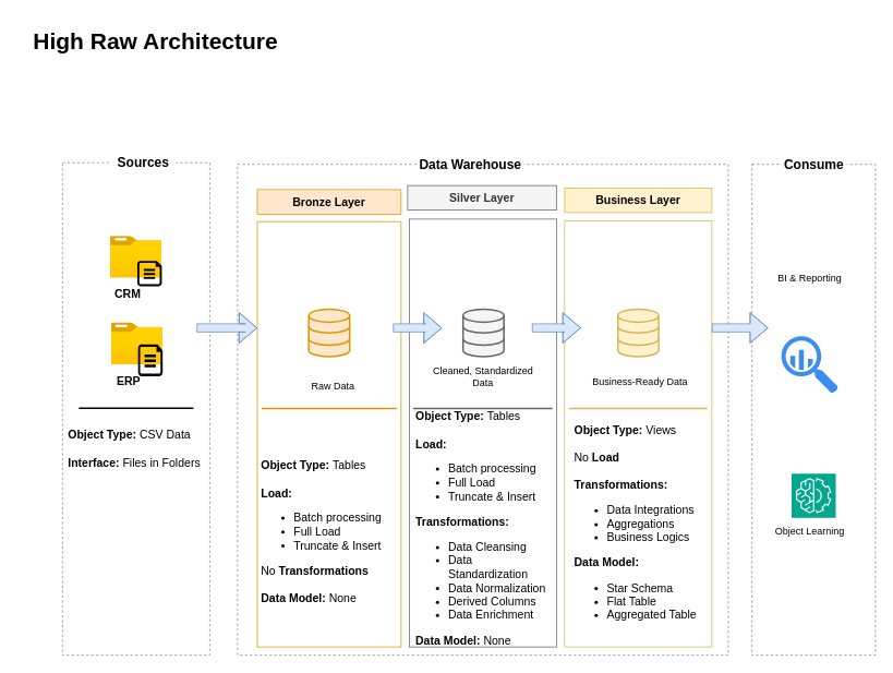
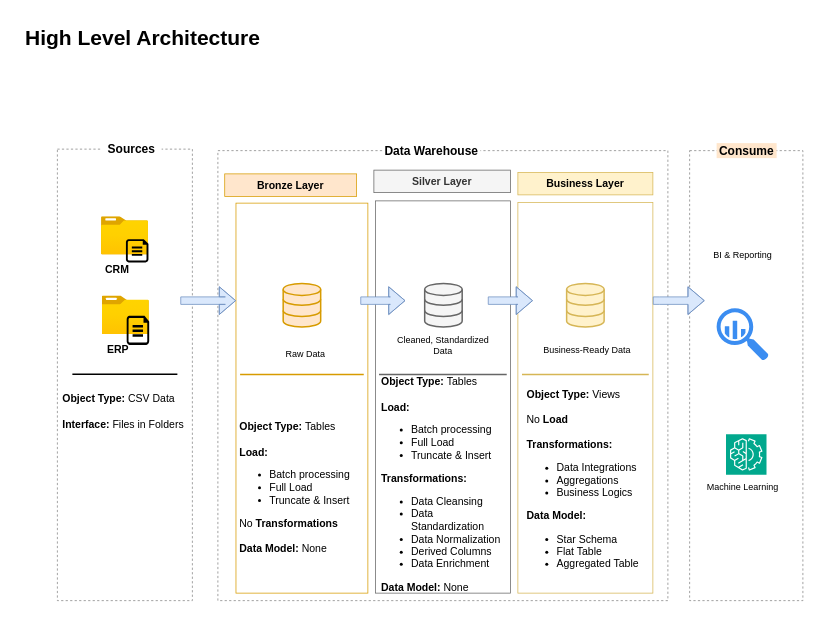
  <mxCell id="0" />
  <mxCell id="1" parent="0" />
  <mxCell id="2" value="" style="rounded=0;whiteSpace=wrap;html=1;gradientColor=none;fillColor=none;dashed=1;strokeColor=#838383;" vertex="1" parent="1"><mxGeometry x="76" y="198" width="180" height="602" as="geometry" /></mxCell>
  <mxCell id="3" value="&lt;b&gt;Sources&lt;/b&gt;" style="rounded=0;whiteSpace=wrap;html=1;strokeColor=none;fontSize=16;" vertex="1" parent="1"><mxGeometry x="135" y="188" width="80" height="20" as="geometry" /></mxCell>
  <mxCell id="4" value="" style="rounded=0;whiteSpace=wrap;html=1;gradientColor=none;fillColor=none;dashed=1;strokeColor=#838383;" vertex="1" parent="1"><mxGeometry x="290" y="200" width="600" height="600" as="geometry" /></mxCell>
  <mxCell id="5" value="&lt;b&gt;Data Warehouse&lt;/b&gt;" style="rounded=0;whiteSpace=wrap;html=1;strokeColor=none;fontSize=16;" vertex="1" parent="1"><mxGeometry x="510" y="190" width="130" height="20" as="geometry" /></mxCell>
  <mxCell id="6" value="" style="rounded=0;whiteSpace=wrap;html=1;gradientColor=none;fillColor=none;dashed=1;strokeColor=#838383;" vertex="1" parent="1"><mxGeometry x="919" y="200" width="151" height="600" as="geometry" /></mxCell>
  <mxCell id="7" style="edgeStyle=orthogonalEdgeStyle;rounded=0;orthogonalLoop=1;jettySize=auto;html=1;exitX=0.5;exitY=1;exitDx=0;exitDy=0;" edge="1" parent="1"><mxGeometry relative="1" as="geometry"><mxPoint x="569" y="737" as="sourcePoint" /><mxPoint x="569" y="737" as="targetPoint" /></mxGeometry></mxCell>
- <mxCell id="8" value="&lt;b&gt;Consume&lt;/b&gt;" style="rounded=0;whiteSpace=wrap;html=1;strokeColor=none;fontSize=16;" vertex="1" parent="1"><mxGeometry x="955" y="190" width="80" height="20" as="geometry" /></mxCell>
- <mxCell id="9" value="High Raw Architecture" style="rounded=0;whiteSpace=wrap;html=1;fontSize=28;fontStyle=1;strokeColor=none;fillColor=none;" vertex="1" parent="1"><mxGeometry x="20" width="340" height="60" as="geometry" y="20" /></mxCell>
- <mxCell id="10" value="&lt;b&gt;&lt;font&gt;Bronze Layer&lt;/font&gt;&lt;/b&gt;" style="rounded=0;whiteSpace=wrap;html=1;labelBackgroundColor=none;fillColor=#ffe6cc;strokeColor=#d79b00;fontSize=14;" vertex="1" parent="1"><mxGeometry x="314.13" y="231" width="175.87" height="30" as="geometry" /></mxCell>
+ <mxCell id="8" value="&lt;b&gt;Consume&lt;/b&gt;" style="rounded=0;whiteSpace=wrap;html=1;strokeColor=none;fontSize=16;fillColor=#ffe6cc;" vertex="1" parent="1"><mxGeometry x="955" y="190" width="80" height="20" as="geometry" /></mxCell>
+ <mxCell id="9" value="High Level Architecture" style="rounded=0;whiteSpace=wrap;html=1;fontSize=28;fontStyle=1;strokeColor=none;fillColor=none;" vertex="1" parent="1"><mxGeometry x="20" width="340" height="60" as="geometry" y="20" /></mxCell>
+ <mxCell id="10" value="&lt;b&gt;&lt;font&gt;Bronze Layer&lt;/font&gt;&lt;/b&gt;" style="rounded=0;whiteSpace=wrap;html=1;labelBackgroundColor=none;fillColor=#ffe6cc;strokeColor=#d79b00;fontSize=14;" vertex="1" parent="1"><mxGeometry x="299.13" y="231" width="175.87" height="30" as="geometry" /></mxCell>
  <mxCell id="11" value="" style="rounded=0;whiteSpace=wrap;html=1;labelBackgroundColor=none;fillColor=none;strokeColor=#d79b00;fontSize=14;" vertex="1" parent="1"><mxGeometry x="314.13" y="270" width="175.87" height="520" as="geometry" /></mxCell>
  <mxCell id="12" style="edgeStyle=orthogonalEdgeStyle;rounded=0;orthogonalLoop=1;jettySize=auto;html=1;exitX=0.5;exitY=1;exitDx=0;exitDy=0;" edge="1" parent="1"><mxGeometry relative="1" as="geometry"><mxPoint x="772" y="580" as="sourcePoint" /><mxPoint x="772" y="580" as="targetPoint" /></mxGeometry></mxCell>
  <mxCell id="13" value="&lt;b&gt;&lt;font&gt;Silver Layer&lt;/font&gt;&lt;/b&gt;" style="rounded=0;whiteSpace=wrap;html=1;labelBackgroundColor=none;fillColor=#f5f5f5;strokeColor=#666666;fontSize=14;fontColor=#333333;" vertex="1" parent="1"><mxGeometry x="498" y="226" width="182" height="30" as="geometry" /></mxCell>
  <mxCell id="14" value="" style="rounded=0;whiteSpace=wrap;html=1;labelBackgroundColor=none;fillColor=none;strokeColor=#666666;fontSize=14;fontColor=#333333;" vertex="1" parent="1"><mxGeometry x="500" y="267" width="180" height="523" as="geometry" /></mxCell>
  <mxCell id="15" style="edgeStyle=orthogonalEdgeStyle;rounded=0;orthogonalLoop=1;jettySize=auto;html=1;exitX=0.5;exitY=1;exitDx=0;exitDy=0;" edge="1" parent="1"><mxGeometry relative="1" as="geometry"><mxPoint x="961" y="579" as="sourcePoint" /><mxPoint x="961" y="579" as="targetPoint" /></mxGeometry></mxCell>
  <mxCell id="16" value="&lt;b&gt;&lt;font&gt;Business Layer&lt;/font&gt;&lt;/b&gt;" style="rounded=0;whiteSpace=wrap;html=1;labelBackgroundColor=none;fillColor=#fff2cc;strokeColor=#d6b656;fontSize=14;" vertex="1" parent="1"><mxGeometry x="690" y="229" width="180" height="30" as="geometry" /></mxCell>
  <mxCell id="17" value="" style="rounded=0;whiteSpace=wrap;html=1;labelBackgroundColor=none;fillColor=none;strokeColor=#d6b656;fontSize=14;" vertex="1" parent="1"><mxGeometry x="690" y="269" width="180" height="521" as="geometry" /></mxCell>
  <mxCell id="18" value="" style="image;aspect=fixed;html=1;points=[];align=center;fontSize=12;image=img/lib/azure2/general/Folder_Blank.svg;" vertex="1" parent="1"><mxGeometry x="134.59" y="288" width="62.83" height="51" as="geometry" /></mxCell>
  <mxCell id="19" value="" style="verticalLabelPosition=bottom;html=1;verticalAlign=top;align=center;strokeColor=none;fillColor=#000000;shape=mxgraph.azure.cloud_services_configuration_file;pointerEvents=1;" vertex="1" parent="1"><mxGeometry x="167.42" y="318" width="30" height="31" as="geometry" /></mxCell>
  <mxCell id="20" value="&lt;b&gt;&lt;font style=&quot;font-size: 14px;&quot;&gt;CRM&lt;/font&gt;&lt;/b&gt;" style="rounded=0;whiteSpace=wrap;html=1;fillColor=none;strokeColor=none;" vertex="1" parent="1"><mxGeometry x="126" y="349" width="60" height="19" as="geometry" /></mxCell>
  <mxCell id="21" value="" style="image;aspect=fixed;html=1;points=[];align=center;fontSize=12;image=img/lib/azure2/general/Folder_Blank.svg;" vertex="1" parent="1"><mxGeometry x="135.59" y="390" width="62.83" height="59" as="geometry" /></mxCell>
  <mxCell id="22" value="" style="verticalLabelPosition=bottom;html=1;verticalAlign=top;align=center;strokeColor=none;fillColor=#000000;shape=mxgraph.azure.cloud_services_configuration_file;pointerEvents=1;" vertex="1" parent="1"><mxGeometry x="168.42" y="420" width="30" height="39" as="geometry" /></mxCell>
  <mxCell id="23" value="&lt;b&gt;&lt;font style=&quot;font-size: 14px;&quot;&gt;ERP&lt;/font&gt;&lt;/b&gt;" style="rounded=0;whiteSpace=wrap;html=1;fillColor=none;strokeColor=none;" vertex="1" parent="1"><mxGeometry x="127" y="451" width="60" height="27" as="geometry" /></mxCell>
  <mxCell id="24" value="" style="endArrow=none;html=1;rounded=0;strokeWidth=2;" edge="1" parent="1"><mxGeometry width="50" height="50" relative="1" as="geometry"><mxPoint x="127" y="498" as="sourcePoint" /><mxPoint x="207" y="498" as="targetPoint" /><Array as="points"><mxPoint x="96" y="498" /><mxPoint x="166" y="498" /><mxPoint x="207" y="498" /><mxPoint x="236" y="498" /></Array></mxGeometry></mxCell>
  <mxCell id="25" value="&lt;b&gt;Object Type:&lt;/b&gt; CSV Data&lt;div&gt;&lt;br&gt;&lt;div&gt;&lt;b&gt;Interface:&lt;/b&gt; Files in Folders&lt;/div&gt;&lt;/div&gt;" style="rounded=0;whiteSpace=wrap;html=1;strokeColor=none;align=left;fillColor=none;fontSize=14;" vertex="1" parent="1"><mxGeometry x="80.88" y="518" width="170.25" height="60" as="geometry" /></mxCell>
  <mxCell id="26" value="" style="html=1;verticalLabelPosition=bottom;align=center;labelBackgroundColor=#ffffff;verticalAlign=top;strokeWidth=2;strokeColor=#d79b00;shadow=0;dashed=0;shape=mxgraph.ios7.icons.data;fillColor=#ffe6cc;" vertex="1" parent="1"><mxGeometry x="377.07" y="377" width="50" height="58.1" as="geometry" /></mxCell>
  <mxCell id="27" value="" style="html=1;verticalLabelPosition=bottom;align=center;labelBackgroundColor=#ffffff;verticalAlign=top;strokeWidth=2;strokeColor=#666666;shadow=0;dashed=0;shape=mxgraph.ios7.icons.data;fillColor=#f5f5f5;fontColor=#333333;" vertex="1" parent="1"><mxGeometry x="565.74" y="377" width="50" height="58.1" as="geometry" /></mxCell>
  <mxCell id="28" value="" style="html=1;verticalLabelPosition=bottom;align=center;labelBackgroundColor=#ffffff;verticalAlign=top;strokeWidth=2;strokeColor=#d6b656;shadow=0;dashed=0;shape=mxgraph.ios7.icons.data;fillColor=#fff2cc;" vertex="1" parent="1"><mxGeometry x="755" y="377" width="50" height="58.1" as="geometry" /></mxCell>
  <mxCell id="29" value="" style="shape=flexArrow;endArrow=classic;html=1;rounded=0;fillColor=#dae8fc;strokeColor=#6c8ebf;endWidth=26;endSize=6.91;entryX=0;entryY=0.25;entryDx=0;entryDy=0;" edge="1" parent="1" target="11"><mxGeometry width="50" height="50" relative="1" as="geometry"><mxPoint x="240" y="400" as="sourcePoint" /><mxPoint x="300" y="400" as="targetPoint" /><Array as="points"><mxPoint x="300" y="400" /></Array></mxGeometry></mxCell>
  <mxCell id="30" value="" style="shape=flexArrow;endArrow=classic;html=1;rounded=0;entryX=0.085;entryY=0.283;entryDx=0;entryDy=0;entryPerimeter=0;fillColor=#dae8fc;strokeColor=#6c8ebf;endWidth=26;endSize=6.91;" edge="1" parent="1"><mxGeometry width="50" height="50" relative="1" as="geometry"><mxPoint x="870" y="400" as="sourcePoint" /><mxPoint x="939" y="400" as="targetPoint" /><Array as="points"><mxPoint x="879" y="400" /></Array></mxGeometry></mxCell>
  <mxCell id="31" value="" style="shape=flexArrow;endArrow=classic;html=1;rounded=0;fillColor=#dae8fc;strokeColor=#6c8ebf;endWidth=26;endSize=6.91;" edge="1" parent="1"><mxGeometry width="50" height="50" relative="1" as="geometry"><mxPoint x="480" y="400" as="sourcePoint" /><mxPoint x="540" y="400" as="targetPoint" /><Array as="points"><mxPoint x="520" y="400" /></Array></mxGeometry></mxCell>
  <mxCell id="32" value="" style="shape=flexArrow;endArrow=classic;html=1;rounded=0;fillColor=#dae8fc;strokeColor=#6c8ebf;endWidth=26;endSize=6.91;" edge="1" parent="1"><mxGeometry width="50" height="50" relative="1" as="geometry"><mxPoint x="650" y="400" as="sourcePoint" /><mxPoint x="710" y="400" as="targetPoint" /><Array as="points"><mxPoint x="690" y="400" /></Array></mxGeometry></mxCell>
  <mxCell id="33" value="" style="endArrow=none;html=1;rounded=0;strokeWidth=2;fillColor=#ffe6cc;strokeColor=#d79b00;" edge="1" parent="1"><mxGeometry width="50" height="50" relative="1" as="geometry"><mxPoint x="350.63" y="498.5" as="sourcePoint" /><mxPoint x="430.63" y="498.5" as="targetPoint" /><Array as="points"><mxPoint x="319.63" y="498.5" /><mxPoint x="389.63" y="498.5" /><mxPoint x="430.63" y="498.5" /><mxPoint x="484.51" y="498.5" /></Array></mxGeometry></mxCell>
  <mxCell id="34" value="&lt;b&gt;Object Type:&lt;/b&gt;&amp;nbsp;Tables&lt;span style=&quot;color: rgba(0, 0, 0, 0); font-family: monospace; font-size: 0px; text-wrap-mode: nowrap;&quot;&gt;%3CmxGraphModel%3E%3Croot%3E%3CmxCell%20id%3D%220%22%2F%3E%3CmxCell%20id%3D%221%22%20parent%3D%220%22%2F%3E%3CmxCell%20id%3D%222%22%20value%3D%22%22%20style%3D%22endArrow%3Dnone%3Bhtml%3D1%3Brounded%3D0%3BstrokeWidth%3D2%3B%22%20edge%3D%221%22%20parent%3D%221%22%3E%3CmxGeometry%20width%3D%2250%22%20height%3D%2250%22%20relative%3D%221%22%20as%3D%22geometry%22%3E%3CmxPoint%20x%3D%2231%22%20y%3D%22478%22%20as%3D%22sourcePoint%22%2F%3E%3CmxPoint%20x%3D%22111%22%20y%3D%22478%22%20as%3D%22targetPoint%22%2F%3E%3CArray%20as%3D%22points%22%3E%3CmxPoint%20y%3D%22478%22%2F%3E%3CmxPoint%20x%3D%2270%22%20y%3D%22478%22%2F%3E%3CmxPoint%20x%3D%22111%22%20y%3D%22478%22%2F%3E%3CmxPoint%20x%3D%22140%22%20y%3D%22478%22%2F%3E%3C%2FArray%3E%3C%2FmxGeometry%3E%3C%2FmxCell%3E%3CmxCell%20id%3D%223%22%20value%3D%22%26lt%3Bb%26gt%3BObject%20Type%3A%26lt%3B%2Fb%26gt%3B%20CSV%20Files%26lt%3Bdiv%26gt%3B%26lt%3Bbr%26gt%3B%26lt%3Bdiv%26gt%3B%26lt%3Bb%26gt%3BInterface%3A%26lt%3B%2Fb%26gt%3B%20Files%20in%20Folders%26lt%3B%2Fdiv%26gt%3B%26lt%3B%2Fdiv%26gt%3B%22%20style%3D%22rounded%3D0%3BwhiteSpace%3Dwrap%3Bhtml%3D1%3BstrokeColor%3Dnone%3Balign%3Dleft%3BfillColor%3Dnone%3BfontSize%3D14%3B%22%20vertex%3D%221%22%20parent%3D%221%22%3E%3CmxGeometry%20x%3D%22-15.12%22%20y%3D%22498%22%20width%3D%22170.25%22%20height%3D%2260%22%20as%3D%22geometry%22%2F%3E%3C%2FmxCell%3E%3C%2Froot%3E%3C%2FmxGraphModel%3E&lt;/span&gt;&lt;div&gt;&lt;br&gt;&lt;div&gt;&lt;div&gt;&lt;b&gt;Load:&lt;/b&gt;&amp;nbsp;&lt;/div&gt;&lt;/div&gt;&lt;/div&gt;&lt;div&gt;&lt;ul&gt;&lt;li&gt;Batch processing&lt;/li&gt;&lt;li&gt;Full Load&lt;/li&gt;&lt;li&gt;Truncate &amp;amp; Insert&lt;/li&gt;&lt;/ul&gt;&lt;div&gt;No &lt;b&gt;Transformations&lt;/b&gt;&lt;/div&gt;&lt;/div&gt;&lt;div&gt;&lt;b&gt;&lt;br&gt;&lt;/b&gt;&lt;/div&gt;&lt;div&gt;&lt;b&gt;Data Model: &lt;/b&gt;None&amp;nbsp;&lt;/div&gt;" style="rounded=0;whiteSpace=wrap;html=1;strokeColor=none;align=left;fillColor=none;fontSize=14;" vertex="1" parent="1"><mxGeometry x="316.94" y="518" width="170.25" height="262" as="geometry" /></mxCell>
  <mxCell id="35" value="" style="endArrow=none;html=1;rounded=0;strokeWidth=2;fillColor=#f5f5f5;strokeColor=#666666;" edge="1" parent="1"><mxGeometry width="50" height="50" relative="1" as="geometry"><mxPoint x="535.87" y="498.5" as="sourcePoint" /><mxPoint x="615.87" y="498.5" as="targetPoint" /><Array as="points"><mxPoint x="504.87" y="498.5" /><mxPoint x="574.87" y="498.5" /><mxPoint x="615.87" y="498.5" /><mxPoint x="675.13" y="498.5" /></Array></mxGeometry></mxCell>
  <mxCell id="36" value="" style="endArrow=none;html=1;rounded=0;strokeWidth=2;fillColor=#fff2cc;strokeColor=#d6b656;" edge="1" parent="1"><mxGeometry width="50" height="50" relative="1" as="geometry"><mxPoint x="726.5" y="498.5" as="sourcePoint" /><mxPoint x="806.5" y="498.5" as="targetPoint" /><Array as="points"><mxPoint x="695.5" y="498.5" /><mxPoint x="765.5" y="498.5" /><mxPoint x="806.5" y="498.5" /><mxPoint x="864.51" y="498.5" /></Array></mxGeometry></mxCell>
  <mxCell id="37" value="&lt;b&gt;Object Type:&lt;/b&gt;&amp;nbsp;Tables&lt;span style=&quot;color: rgba(0, 0, 0, 0); font-family: monospace; font-size: 0px; text-wrap-mode: nowrap;&quot;&gt;%3CmxGraphModel%3E%3Croot%3E%3CmxCell%20id%3D%220%22%2F%3E%3CmxCell%20id%3D%221%22%20parent%3D%220%22%2F%3E%3CmxCell%20id%3D%222%22%20value%3D%22%22%20style%3D%22endArrow%3Dnone%3Bhtml%3D1%3Brounded%3D0%3BstrokeWidth%3D2%3B%22%20edge%3D%221%22%20parent%3D%221%22%3E%3CmxGeometry%20width%3D%2250%22%20height%3D%2250%22%20relative%3D%221%22%20as%3D%22geometry%22%3E%3CmxPoint%20x%3D%2231%22%20y%3D%22478%22%20as%3D%22sourcePoint%22%2F%3E%3CmxPoint%20x%3D%22111%22%20y%3D%22478%22%20as%3D%22targetPoint%22%2F%3E%3CArray%20as%3D%22points%22%3E%3CmxPoint%20y%3D%22478%22%2F%3E%3CmxPoint%20x%3D%2270%22%20y%3D%22478%22%2F%3E%3CmxPoint%20x%3D%22111%22%20y%3D%22478%22%2F%3E%3CmxPoint%20x%3D%22140%22%20y%3D%22478%22%2F%3E%3C%2FArray%3E%3C%2FmxGeometry%3E%3C%2FmxCell%3E%3CmxCell%20id%3D%223%22%20value%3D%22%26lt%3Bb%26gt%3BObject%20Type%3A%26lt%3B%2Fb%26gt%3B%20CSV%20Files%26lt%3Bdiv%26gt%3B%26lt%3Bbr%26gt%3B%26lt%3Bdiv%26gt%3B%26lt%3Bb%26gt%3BInterface%3A%26lt%3B%2Fb%26gt%3B%20Files%20in%20Folders%26lt%3B%2Fdiv%26gt%3B%26lt%3B%2Fdiv%26gt%3B%22%20style%3D%22rounded%3D0%3BwhiteSpace%3Dwrap%3Bhtml%3D1%3BstrokeColor%3Dnone%3Balign%3Dleft%3BfillColor%3Dnone%3BfontSize%3D14%3B%22%20vertex%3D%221%22%20parent%3D%221%22%3E%3CmxGeometry%20x%3D%22-15.12%22%20y%3D%22498%22%20width%3D%22170.25%22%20height%3D%2260%22%20as%3D%22geometry%22%2F%3E%3C%2FmxCell%3E%3C%2Froot%3E%3C%2FmxGraphModel%3E&lt;/span&gt;&lt;div&gt;&lt;br&gt;&lt;div&gt;&lt;div&gt;&lt;b&gt;Load:&lt;/b&gt;&amp;nbsp;&lt;/div&gt;&lt;/div&gt;&lt;/div&gt;&lt;div&gt;&lt;ul&gt;&lt;li&gt;Batch processing&lt;/li&gt;&lt;li&gt;Full Load&lt;/li&gt;&lt;li&gt;Truncate &amp;amp; Insert&lt;/li&gt;&lt;/ul&gt;&lt;div&gt;&lt;b&gt;Transformations:&lt;/b&gt;&lt;/div&gt;&lt;/div&gt;&lt;div&gt;&lt;ul&gt;&lt;li&gt;Data Cleansing&lt;/li&gt;&lt;li&gt;Data Standardization&lt;/li&gt;&lt;li&gt;Data Normalization&lt;/li&gt;&lt;li&gt;Derived Columns&lt;/li&gt;&lt;li&gt;Data Enrichment&lt;/li&gt;&lt;/ul&gt;&lt;/div&gt;&lt;div&gt;&lt;b&gt;Data Model: &lt;/b&gt;None&amp;nbsp;&lt;/div&gt;" style="rounded=0;whiteSpace=wrap;html=1;strokeColor=none;align=left;fillColor=none;fontSize=14;" vertex="1" parent="1"><mxGeometry x="505.62" y="500" width="170.25" height="290" as="geometry" /></mxCell>
  <mxCell id="38" value="&lt;b&gt;Object Type:&lt;/b&gt;&amp;nbsp;Views&lt;span style=&quot;color: rgba(0, 0, 0, 0); font-family: monospace; font-size: 0px; text-wrap-mode: nowrap;&quot;&gt;%3CmxGraphModel%3E%3Croot%3E%3CmxCell%20id%3D%220%22%2F%3E%3CmxCell%20id%3D%221%22%20parent%3D%220%22%2F%3E%3CmxCell%20id%3D%222%22%20value%3D%22%22%20style%3D%22endArrow%3Dnone%3Bhtml%3D1%3Brounded%3D0%3BstrokeWidth%3D2%3B%22%20edge%3D%221%22%20parent%3D%221%22%3E%3CmxGeometry%20width%3D%2250%22%20height%3D%2250%22%20relative%3D%221%22%20as%3D%22geometry%22%3E%3CmxPoint%20x%3D%2231%22%20y%3D%22478%22%20as%3D%22sourcePoint%22%2F%3E%3CmxPoint%20x%3D%22111%22%20y%3D%22478%22%20as%3D%22targetPoint%22%2F%3E%3CArray%20as%3D%22points%22%3E%3CmxPoint%20y%3D%22478%22%2F%3E%3CmxPoint%20x%3D%2270%22%20y%3D%22478%22%2F%3E%3CmxPoint%20x%3D%22111%22%20y%3D%22478%22%2F%3E%3CmxPoint%20x%3D%22140%22%20y%3D%22478%22%2F%3E%3C%2FArray%3E%3C%2FmxGeometry%3E%3C%2FmxCell%3E%3CmxCell%20id%3D%223%22%20value%3D%22%26lt%3Bb%26gt%3BObject%20Type%3A%26lt%3B%2Fb%26gt%3B%20CSV%20Files%26lt%3Bdiv%26gt%3B%26lt%3Bbr%26gt%3B%26lt%3Bdiv%26gt%3B%26lt%3Bb%26gt%3BInterface%3A%26lt%3B%2Fb%26gt%3B%20Files%20in%20Folders%26lt%3B%2Fdiv%26gt%3B%26lt%3B%2Fdiv%26gt%3B%22%20style%3D%22rounded%3D0%3BwhiteSpace%3Dwrap%3Bhtml%3D1%3BstrokeColor%3Dnone%3Balign%3Dleft%3BfillColor%3Dnone%3BfontSize%3D14%3B%22%20vertex%3D%221%22%20parent%3D%221%22%3E%3CmxGeometry%20x%3D%22-15.12%22%20y%3D%22498%22%20width%3D%22170.25%22%20height%3D%2260%22%20as%3D%22geometry%22%2F%3E%3C%2FmxCell%3E%3C%2Froot%3E%3C%2FmxGraphModel%3E&lt;/span&gt;&lt;div&gt;&lt;br&gt;&lt;div&gt;&lt;div&gt;No&lt;b&gt; Load&lt;/b&gt;&lt;/div&gt;&lt;/div&gt;&lt;/div&gt;&lt;div&gt;&lt;b&gt;&lt;br&gt;&lt;/b&gt;&lt;/div&gt;&lt;div&gt;&lt;div&gt;&lt;b&gt;Transformations:&lt;/b&gt;&lt;/div&gt;&lt;/div&gt;&lt;div&gt;&lt;ul&gt;&lt;li&gt;Data Integrations&lt;/li&gt;&lt;li&gt;Aggregations&lt;/li&gt;&lt;li&gt;Business Logics&lt;/li&gt;&lt;/ul&gt;&lt;/div&gt;&lt;div&gt;&lt;b&gt;Data Model:&lt;/b&gt;&lt;/div&gt;&lt;div&gt;&lt;ul&gt;&lt;li&gt;Star Schema&lt;/li&gt;&lt;li&gt;Flat Table&lt;/li&gt;&lt;li&gt;Aggregated Table&lt;/li&gt;&lt;/ul&gt;&lt;/div&gt;" style="rounded=0;whiteSpace=wrap;html=1;strokeColor=none;align=left;fillColor=none;fontSize=14;" vertex="1" parent="1"><mxGeometry x="699.75" y="500" width="170.25" height="290" as="geometry" /></mxCell>
  <mxCell id="39" value="" style="image;aspect=fixed;html=1;points=[];align=center;fontSize=12;image=img/lib/azure2/power_platform/PowerBI.svg;" vertex="1" parent="1"><mxGeometry x="969.5" y="271" width="44.25" height="59" as="geometry" /></mxCell>
  <mxCell id="40" value="" style="sketch=0;html=1;aspect=fixed;strokeColor=none;shadow=0;fillColor=#3B8DF1;verticalAlign=top;labelPosition=center;verticalLabelPosition=bottom;shape=mxgraph.gcp2.big_query" vertex="1" parent="1"><mxGeometry x="955" y="410" width="69.3" height="70" as="geometry" /></mxCell>
  <mxCell id="41" value="" style="sketch=0;points=[[0,0,0],[0.25,0,0],[0.5,0,0],[0.75,0,0],[1,0,0],[0,1,0],[0.25,1,0],[0.5,1,0],[0.75,1,0],[1,1,0],[0,0.25,0],[0,0.5,0],[0,0.75,0],[1,0.25,0],[1,0.5,0],[1,0.75,0]];outlineConnect=0;fontColor=#232F3E;fillColor=#01A88D;strokeColor=#ffffff;dashed=0;verticalLabelPosition=bottom;verticalAlign=top;align=center;html=1;fontSize=12;fontStyle=0;aspect=fixed;shape=mxgraph.aws4.resourceIcon;resIcon=mxgraph.aws4.machine_learning;" vertex="1" parent="1"><mxGeometry x="967.5" y="578" width="54" height="54" as="geometry" /></mxCell>
  <mxCell id="42" value="BI &amp;amp; Reporting" style="rounded=0;whiteSpace=wrap;html=1;fillColor=none;strokeColor=none;" vertex="1" parent="1"><mxGeometry x="940" y="328.5" width="100" height="21.5" as="geometry" /></mxCell>
- <mxCell id="43" value="Object Learning" style="rounded=0;whiteSpace=wrap;html=1;fillColor=none;strokeColor=none;" vertex="1" parent="1"><mxGeometry x="939.65" y="638.25" width="100" height="21.5" as="geometry" /></mxCell>
+ <mxCell id="43" value="Machine Learning" style="rounded=0;whiteSpace=wrap;html=1;fillColor=none;strokeColor=none;" vertex="1" parent="1"><mxGeometry x="939.65" y="638.25" width="100" height="21.5" as="geometry" /></mxCell>
  <mxCell id="44" value="Raw Data" style="rounded=0;whiteSpace=wrap;html=1;fillColor=none;strokeColor=none;" vertex="1" parent="1"><mxGeometry x="357.07" y="460" width="100" height="21.5" as="geometry" /></mxCell>
  <mxCell id="45" value="Cleaned, Standardized Data&lt;span style=&quot;color: rgba(0, 0, 0, 0); font-family: monospace; font-size: 0px; text-align: start; text-wrap-mode: nowrap;&quot;&gt;%3CmxGraphModel%3E%3Croot%3E%3CmxCell%20id%3D%220%22%2F%3E%3CmxCell%20id%3D%221%22%20parent%3D%220%22%2F%3E%3CmxCell%20id%3D%222%22%20value%3D%22Raw%20Data%22%20style%3D%22rounded%3D0%3BwhiteSpace%3Dwrap%3Bhtml%3D1%3BfillColor%3Dnone%3BstrokeColor%3Dnone%3B%22%20vertex%3D%221%22%20parent%3D%221%22%3E%3CmxGeometry%20x%3D%22262.07%22%20y%3D%22420%22%20width%3D%22100%22%20height%3D%2221.5%22%20as%3D%22geometry%22%2F%3E%3C%2FmxCell%3E%3C%2Froot%3E%3C%2FmxGraphModel%3E&lt;/span&gt;" style="rounded=0;whiteSpace=wrap;html=1;fillColor=none;strokeColor=none;" vertex="1" parent="1"><mxGeometry x="526.12" y="449" width="129.26" height="21.5" as="geometry" /></mxCell>
  <mxCell id="46" value="Business-Ready Data" style="rounded=0;whiteSpace=wrap;html=1;fillColor=none;strokeColor=none;" vertex="1" parent="1"><mxGeometry x="720" y="455" width="125.13" height="21.5" as="geometry" /></mxCell>
